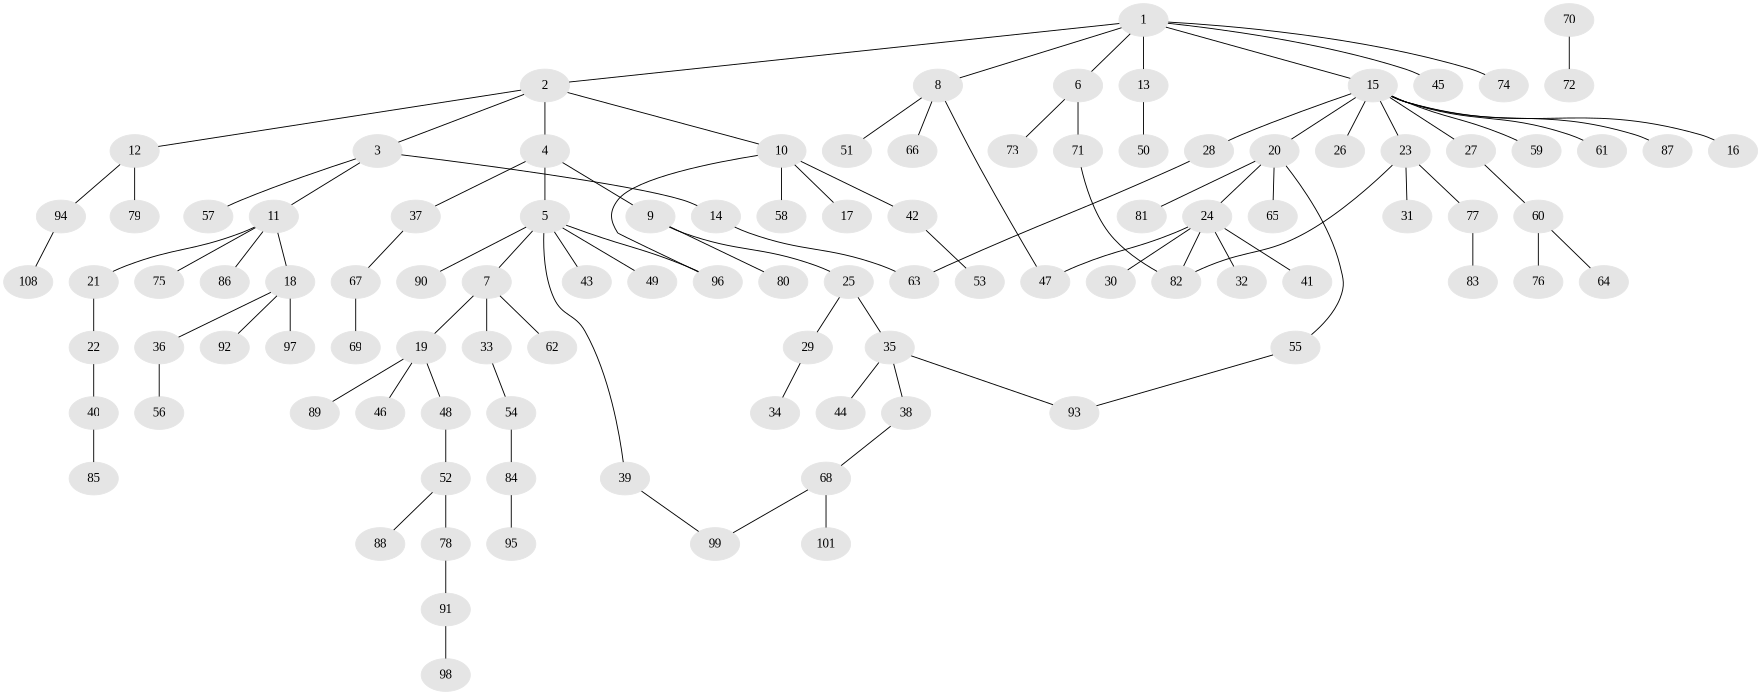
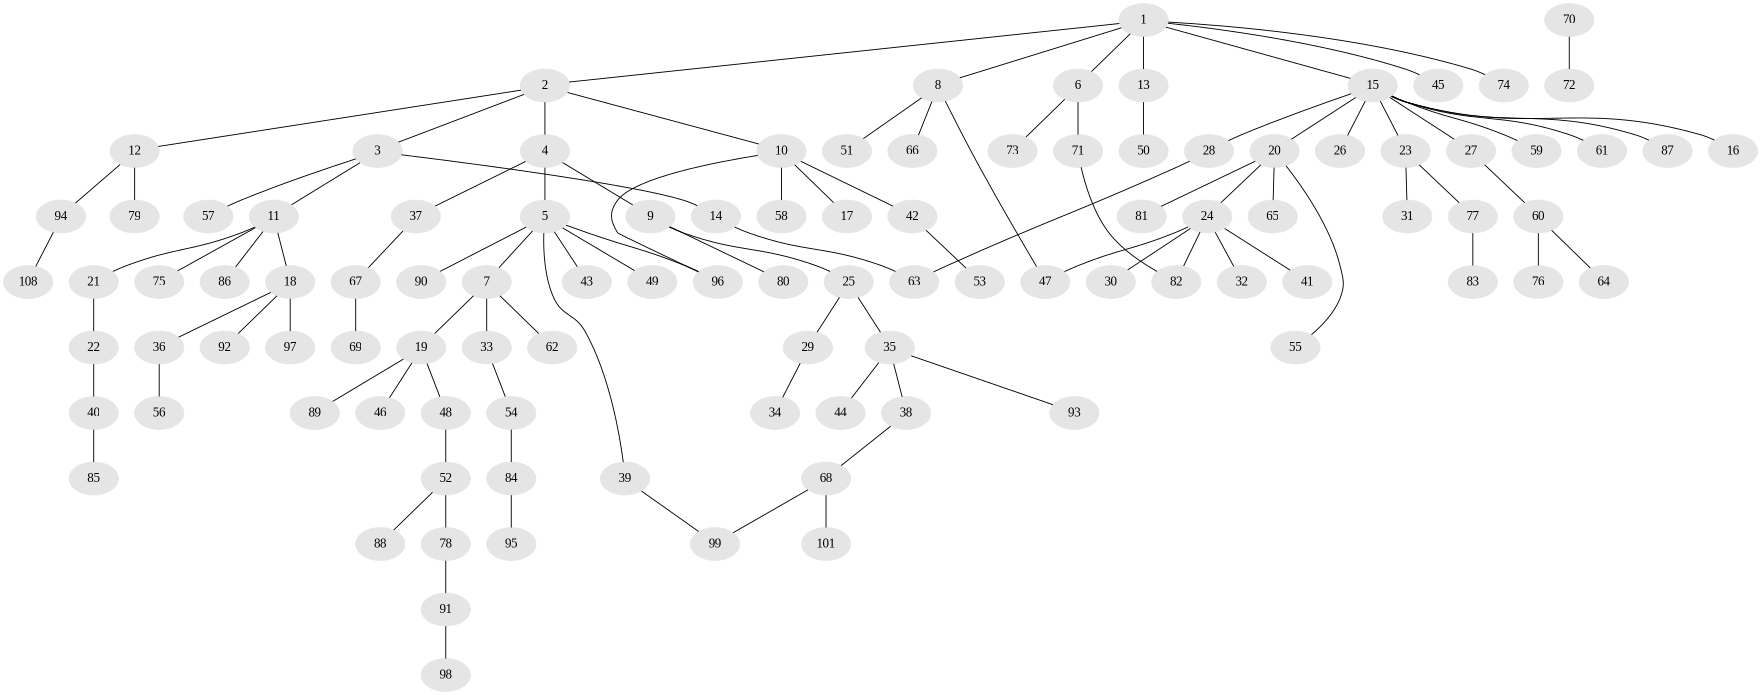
  graph {
    fontname="Liberation Serif"
    node [color=gray90 fontname="Liberation Serif" style=filled]
    edge [fontname="Liberation Serif"]
    1
    2
    6
    8
    13
    15
    45
    74
    3
    4
    10
    12
    71
    73
    47
    51
    66
    50
    16
    20
    23
    26
    27
    28
    59
    61
    87
    11
    14
    57
    5
    9
    37
    96
    17
    42
    58
    79
    94
    18
    21
    75
    86
    63
    7
    39
    43
    49
    90
    25
    80
    67
    19
    33
    62
    99
    82
    46
    48
    89
    54
    29
    35
    53
    70
    72
    36
    92
    97
    22
    n71 [label=108]
    24
    55
    65
    81
    31
    77
    60
    56
    52
    30
    32
    41
    93
    40
    85
    83
    34
    38
    44
    64
    76
    84
    68
    69
    101
    78
    88
    91
    95
    98
    1 -- 2
    1 -- 6
    1 -- 8
    1 -- 13
    1 -- 15
    1 -- 45
    1 -- 74
    2 -- 3
    2 -- 4
    2 -- 10
    2 -- 12
    6 -- 71
    6 -- 73
    8 -- 47
    8 -- 51
    8 -- 66
    13 -- 50
    15 -- 16
    15 -- 20
    15 -- 23
    15 -- 26
    15 -- 27
    15 -- 28
    15 -- 59
    15 -- 61
    15 -- 87
    3 -- 11
    3 -- 14
    3 -- 57
    4 -- 5
    4 -- 9
    4 -- 37
    10 -- 96
    10 -- 17
    10 -- 42
    10 -- 58
    12 -- 79
    12 -- 94
    71 -- 82
    20 -- 24
    20 -- 55
    20 -- 65
    20 -- 81
-   23 -- 82
    23 -- 31
    23 -- 77
    27 -- 60
    28 -- 63
    11 -- 18
    11 -- 21
    11 -- 75
    11 -- 86
    14 -- 63
    5 -- 96
    5 -- 7
    5 -- 39
    5 -- 43
    5 -- 49
    5 -- 90
    9 -- 25
    9 -- 80
    37 -- 67
    42 -- 53
    94 -- n71
    18 -- 36
    18 -- 92
    18 -- 97
    21 -- 22
    7 -- 19
    7 -- 33
    7 -- 62
    39 -- 99
    25 -- 29
    25 -- 35
    67 -- 69
    19 -- 46
    19 -- 48
    19 -- 89
    33 -- 54
    48 -- 52
    54 -- 84
    29 -- 34
    35 -- 93
    35 -- 38
    35 -- 44
    70 -- 72
    36 -- 56
    22 -- 40
    24 -- 47
    24 -- 82
    24 -- 30
    24 -- 32
    24 -- 41
-   55 -- 93
    77 -- 83
    60 -- 64
    60 -- 76
    52 -- 78
    52 -- 88
    40 -- 85
    38 -- 68
    84 -- 95
    68 -- 99
    68 -- 101
    78 -- 91
    91 -- 98
  }
